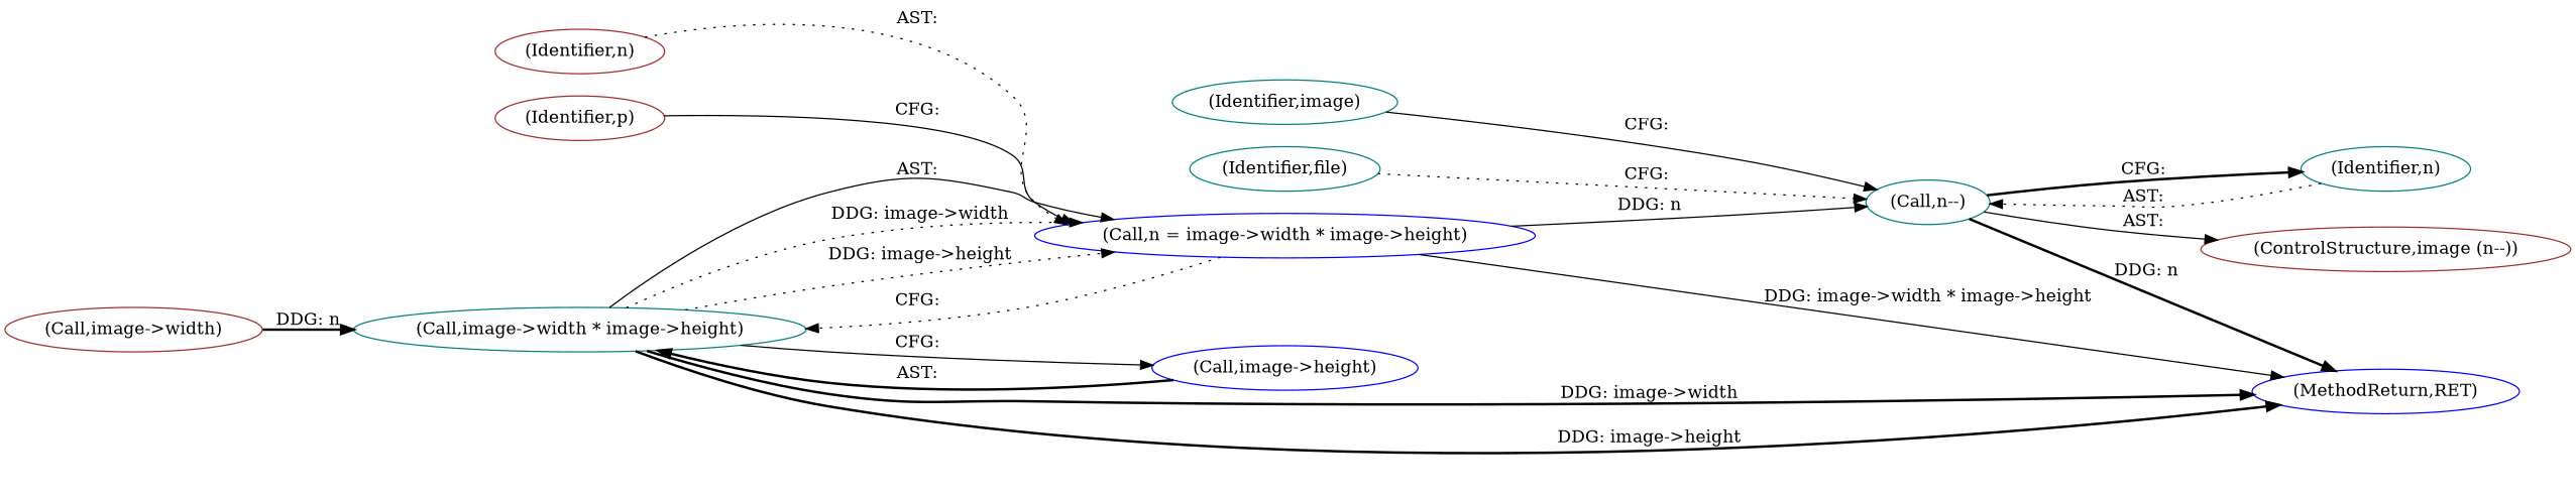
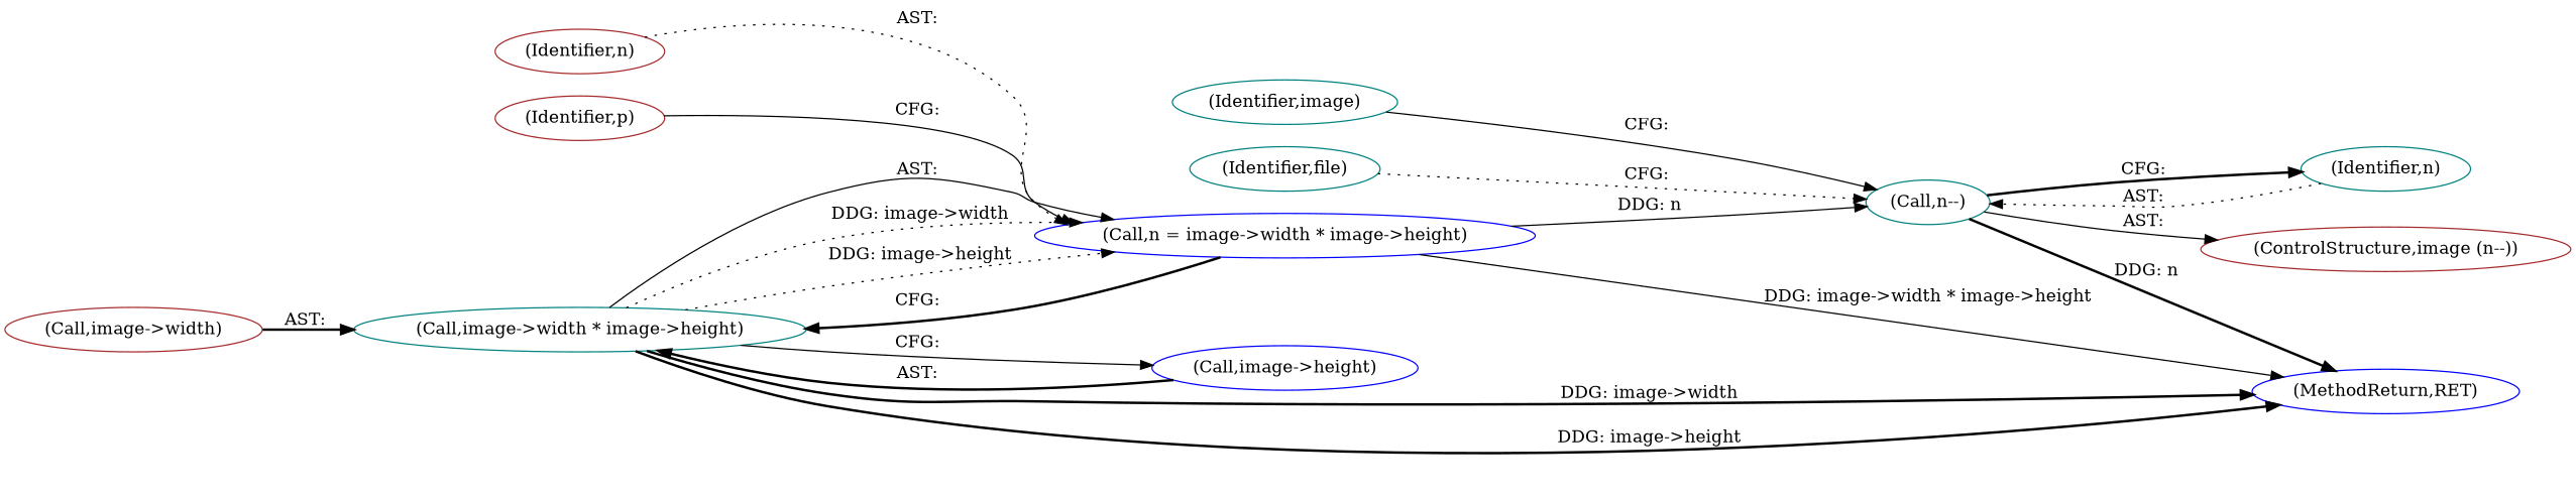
  digraph {
    rankdir=LR
    node [color=teal]
    edge [style=solid]
    n1 [label="(Call,image->width * image->height)"]
    n2 [color=blue label="(Call,n = image->width * image->height)"]
    n3 [color=blue label="(Call,image->height)"]
    n4 [color=blue label="(MethodReturn,RET)"]
    n5 [label="(Call,n--)"]
    n6 [label="(Identifier,n)"]
    n7 [color=brown label="(ControlStructure,image (n--))"]
    n8 [label="(Identifier,image)"]
    n9 [color=brown label="(Call,image->width)"]
    n10 [color=brown label="(Identifier,n)"]
    n11 [color=brown label="(Identifier,p)"]
    n12 [label="(Identifier,file)"]
    n1 -> n2 [label="AST: "]
    n1 -> n2 [label="DDG: image->width" style=dotted]
    n1 -> n2 [label="DDG: image->height" style=dotted]
    n1 -> n3 [label="CFG: "]
    n1 -> n4 [label="DDG: image->width" style=bold]
    n1 -> n4 [label="DDG: image->height" style=bold]
-   n2 -> n1 [label="CFG: " style=dotted]
+   n2 -> n1 [label="CFG: " style=bold]
    n2 -> n4 [label="DDG: image->width * image->height"]
    n2 -> n5 [label="DDG: n"]
    n3 -> n1 [label="AST: " style=bold]
    n5 -> n4 [label="DDG: n" style=bold]
    n5 -> n6 [label="CFG: " style=bold]
    n5 -> n7 [label="AST: "]
    n6 -> n5 [label="AST: " style=dotted]
    n8 -> n5 [label="CFG: "]
-   n9 -> n1 [label="DDG: n" style=bold]
+   n9 -> n1 [label="AST: " style=bold]
    n10 -> n2 [label="AST: " style=dotted]
    n11 -> n2 [label="CFG: "]
    n12 -> n5 [label="CFG: " style=dotted]
  }
